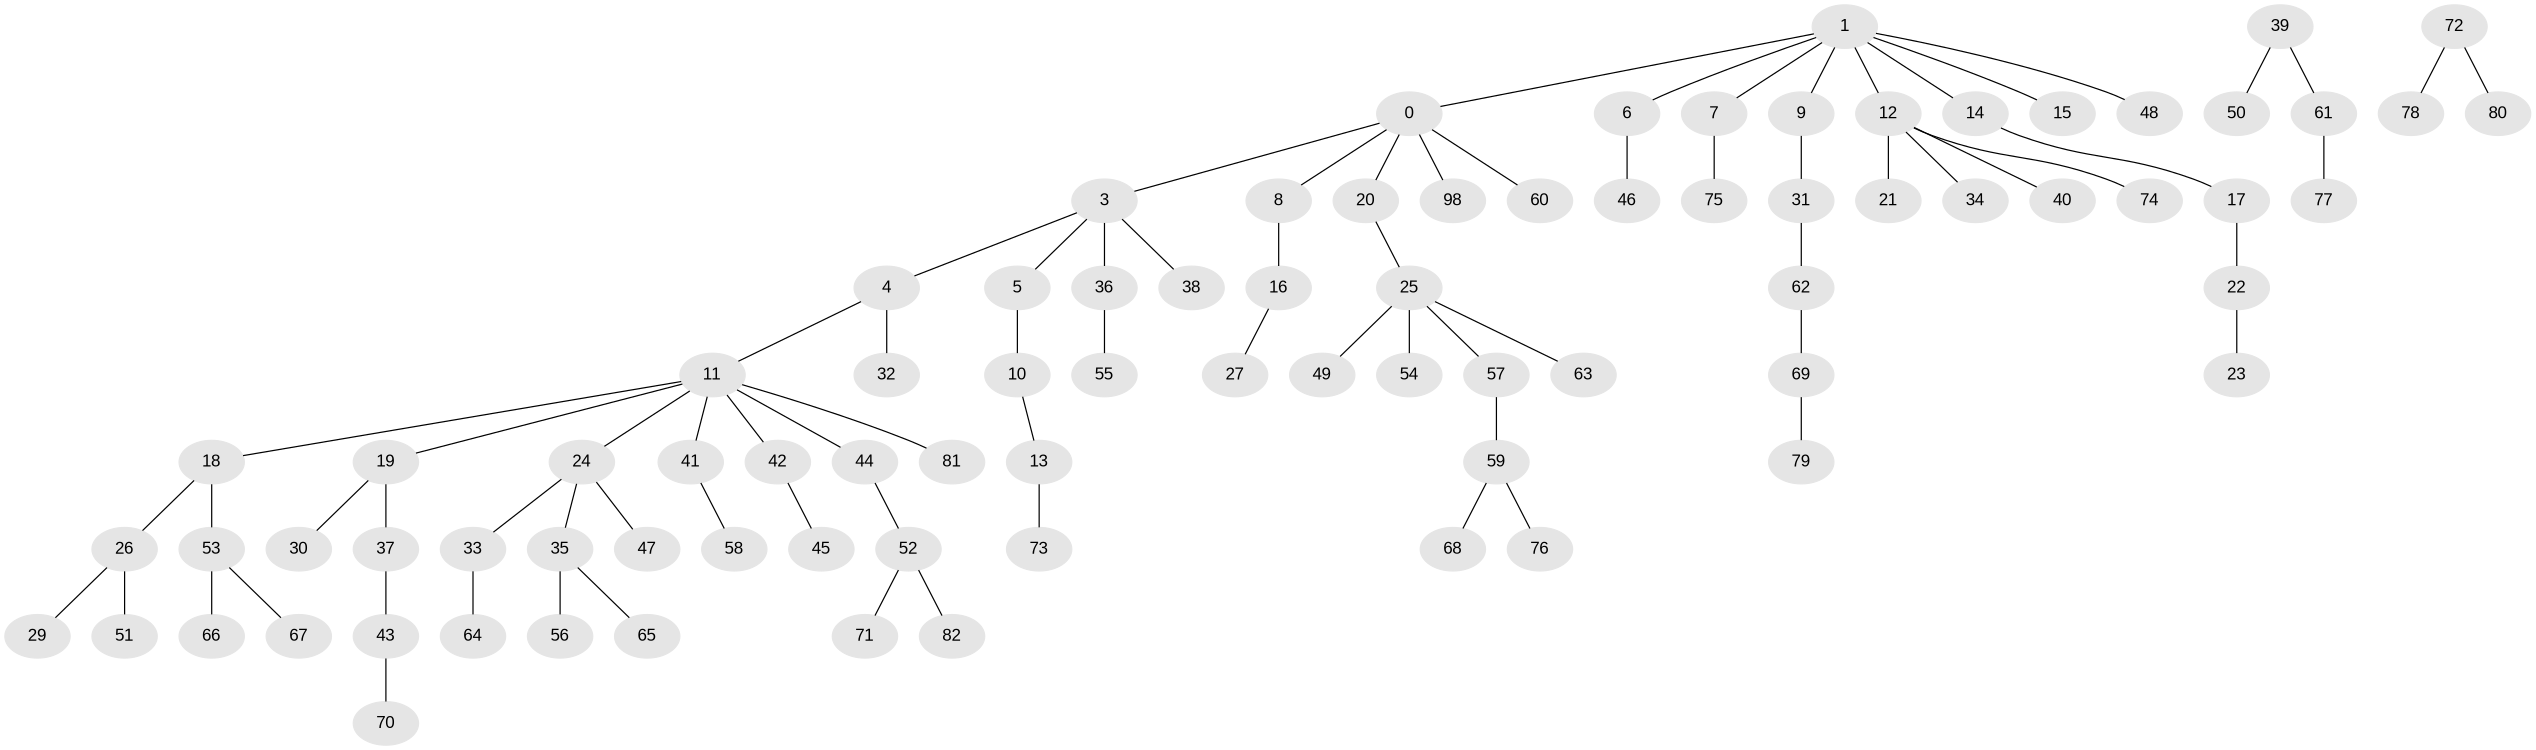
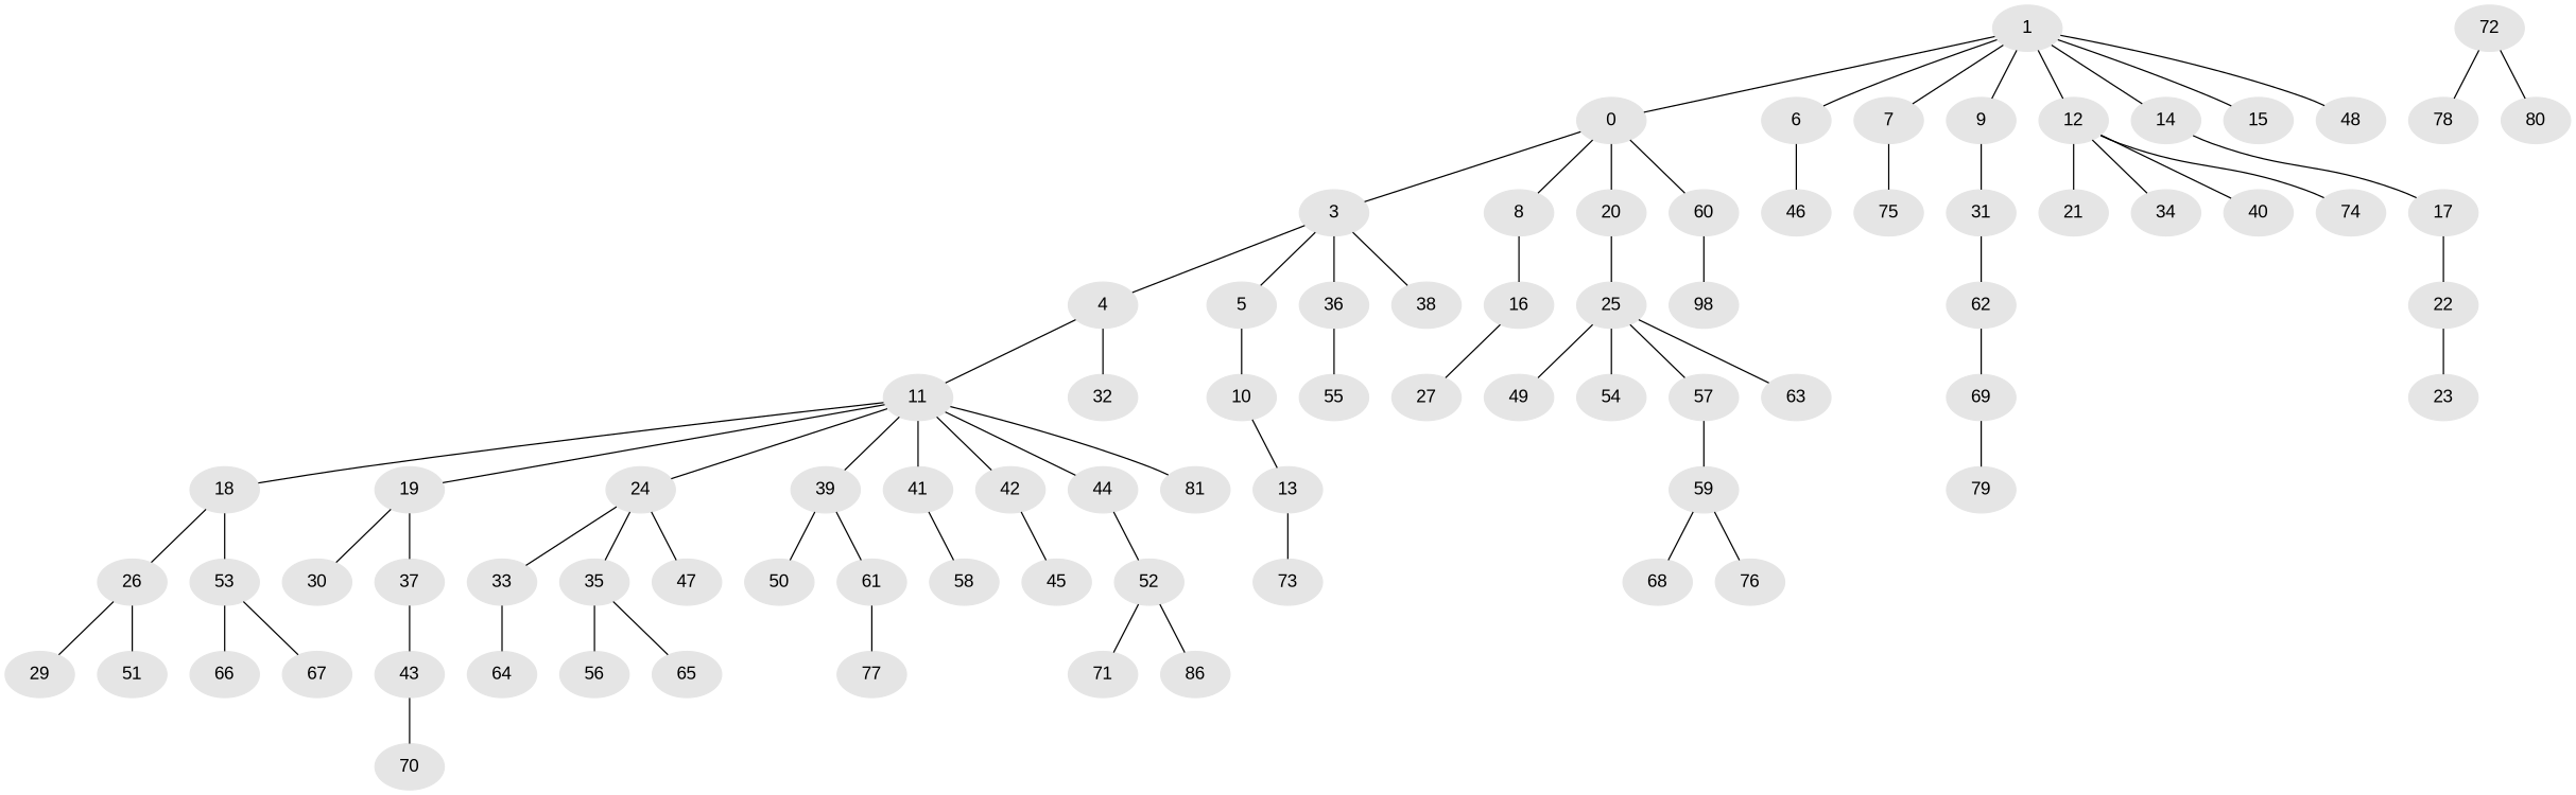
  graph {
    fontname="Liberation Sans"
    node [color=gray90 fontname="Liberation Sans" style=filled]
    edge [fontname="Liberation Sans"]
    n1 [label=0]
    1
    6
    7
    9
    12
    14
    15
    48
    3
    8
    20
    n13 [label=98]
    60
    46
    75
    31
    21
    34
    40
    74
    17
    4
    5
    36
    38
    16
    25
    11
    32
    10
    55
    18
    19
    24
    39
    41
    42
    44
    81
    13
    27
    62
    73
    26
    53
    30
    37
    33
    35
    47
    50
    61
    58
    45
    52
    72
    78
    80
    22
    23
    29
    51
    66
    67
    43
    49
    54
    57
    63
    64
    56
    65
    59
    69
    70
    77
    71
-   82
+   82 [label=86]
    68
    76
    79
    n1 -- 3
    n1 -- 8
    n1 -- 20
-   n1 -- n13
+   60 -- n13
    n1 -- 60
    1 -- n1
    1 -- 6
    1 -- 7
    1 -- 9
    1 -- 12
    1 -- 14
    1 -- 15
    1 -- 48
    6 -- 46
    7 -- 75
    9 -- 31
    12 -- 21
    12 -- 34
    12 -- 40
    12 -- 74
    14 -- 17
    3 -- 4
    3 -- 5
    3 -- 36
    3 -- 38
    8 -- 16
    20 -- 25
    31 -- 62
    17 -- 22
    4 -- 11
    4 -- 32
    5 -- 10
    36 -- 55
    16 -- 27
    25 -- 49
    25 -- 54
    25 -- 57
    25 -- 63
    11 -- 18
    11 -- 19
    11 -- 24
+   11 -- 39
    11 -- 41
    11 -- 42
    11 -- 44
    11 -- 81
    10 -- 13
    18 -- 26
    18 -- 53
    19 -- 30
    19 -- 37
    24 -- 33
    24 -- 35
    24 -- 47
    39 -- 50
    39 -- 61
    41 -- 58
    42 -- 45
    44 -- 52
    13 -- 73
    62 -- 69
    26 -- 29
    26 -- 51
    53 -- 66
    53 -- 67
    37 -- 43
    33 -- 64
    35 -- 56
    35 -- 65
    61 -- 77
    52 -- 71
    52 -- 82
    72 -- 78
    72 -- 80
    22 -- 23
    43 -- 70
    57 -- 59
    59 -- 68
    59 -- 76
    69 -- 79
  }
